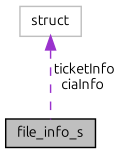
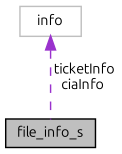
  digraph {
    fontname=Ubuntu
    node [fontname=Ubuntu fontsize=10 shape=record style=filled]
    n1 [color=black fillcolor=grey75 fontcolor=black height=0.2 label=file_info_s width=0.4]
-   n2 [color=grey75 fillcolor=white height=0.2 label=struct width=0.4]
+   n2 [color=grey75 fillcolor=white height=0.2 label=info width=0.4]
    n2 -> n1 [color=darkorchid3 dir=back fontname=Ubuntu fontsize=10 label=" ticketInfo\nciaInfo" labelfontname=Helvetica labelfontsize=10 style=dashed]
  }
